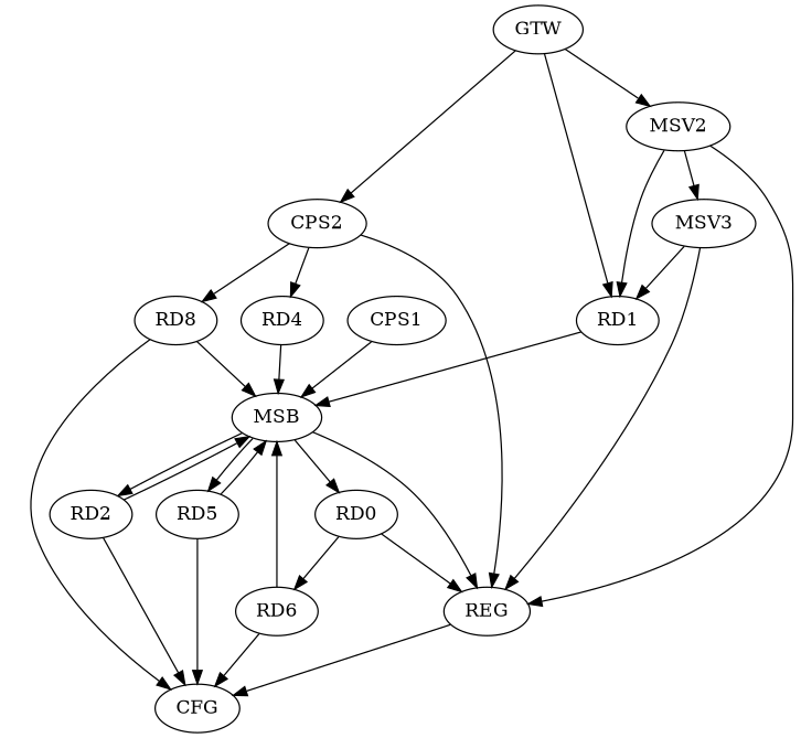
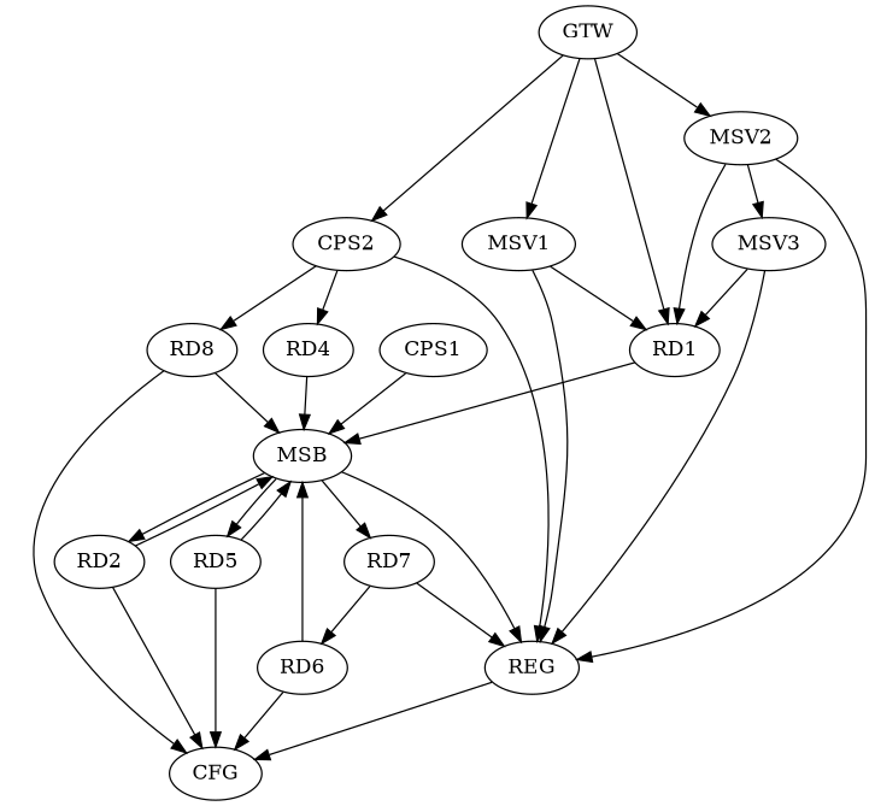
  strict digraph {
    n1 [label=RD1]
    n2 [label=MSB]
    n3 [label=RD2]
    n4 [label=RD5]
-   n5 [label=RD0]
+   n5 [label=RD7]
    n6 [label=REG]
    n7 [label=CFG]
    n8 [label=RD4]
    n9 [label=RD6]
    n10 [label=RD8]
    n11 [label=CPS1]
    n12 [label=CPS2]
    n13 [label=GTW]
+   n14 [label=MSV1]
    n15 [label=MSV2]
    n16 [label=MSV3]
    n1 -> n2
    n2 -> n3
    n2 -> n4
    n2 -> n5
    n2 -> n6
    n3 -> n2
    n3 -> n7
    n4 -> n2
    n4 -> n7
    n5 -> n6
    n5 -> n9
    n6 -> n7
    n8 -> n2
    n9 -> n2
    n9 -> n7
    n10 -> n2
    n10 -> n7
    n11 -> n2
    n12 -> n6
    n12 -> n8
    n12 -> n10
    n13 -> n1
    n13 -> n12
+   n13 -> n14
    n13 -> n15
+   n14 -> n1
+   n14 -> n6
    n15 -> n1
    n15 -> n6
    n15 -> n16
    n16 -> n1
    n16 -> n6
  }
